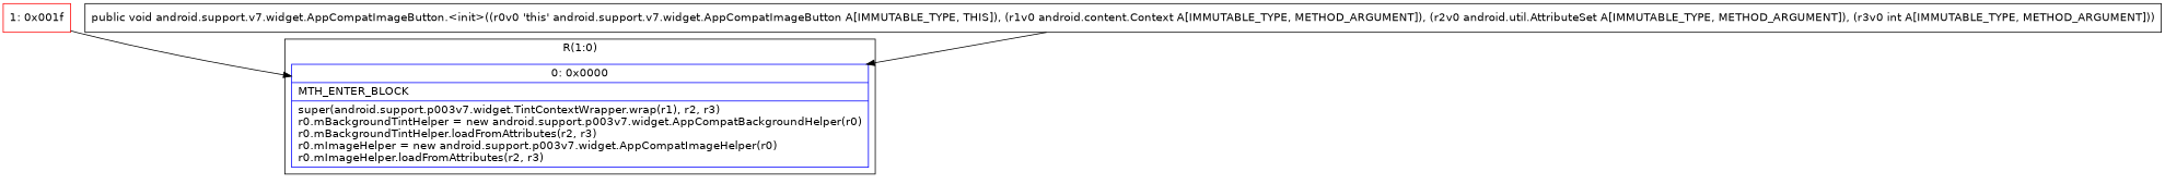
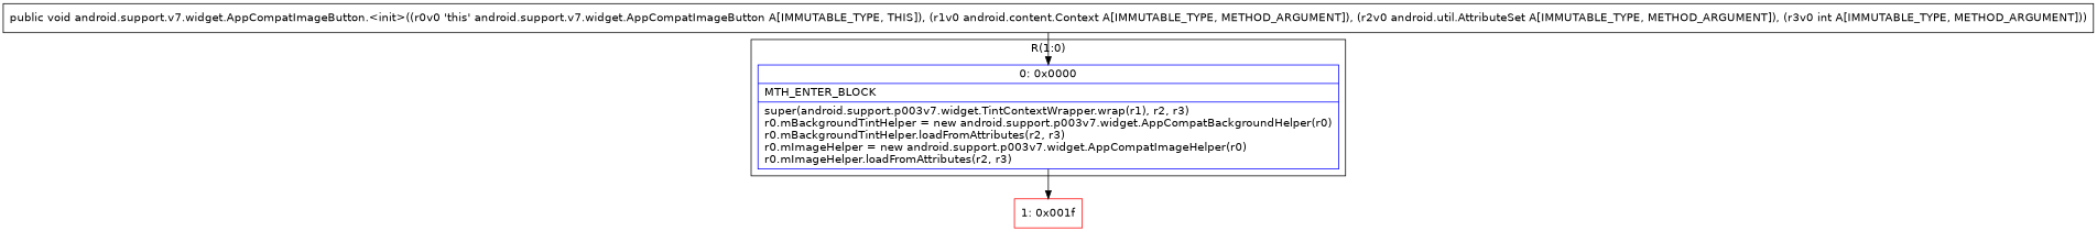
  digraph {
    fontname="DejaVu Sans"
    node [shape=record fontname="DejaVu Sans"]
    edge [fontname="DejaVu Sans"]
    n1 [color=blue label="{0\:\ 0x0000|MTH_ENTER_BLOCK\l|super(android.support.p003v7.widget.TintContextWrapper.wrap(r1), r2, r3)\lr0.mBackgroundTintHelper = new android.support.p003v7.widget.AppCompatBackgroundHelper(r0)\lr0.mBackgroundTintHelper.loadFromAttributes(r2, r3)\lr0.mImageHelper = new android.support.p003v7.widget.AppCompatImageHelper(r0)\lr0.mImageHelper.loadFromAttributes(r2, r3)\l}"]
    n2 [color=red label="{1\:\ 0x001f}"]
    n3 [label="{public void android.support.v7.widget.AppCompatImageButton.\<init\>((r0v0 'this' android.support.v7.widget.AppCompatImageButton A[IMMUTABLE_TYPE, THIS]), (r1v0 android.content.Context A[IMMUTABLE_TYPE, METHOD_ARGUMENT]), (r2v0 android.util.AttributeSet A[IMMUTABLE_TYPE, METHOD_ARGUMENT]), (r3v0 int A[IMMUTABLE_TYPE, METHOD_ARGUMENT])) }"]
    subgraph cluster_1 {
      label="R(1:0)"
      n1
    }
-   n2 -> n1
+   n1 -> n2
    n3 -> n1
  }
